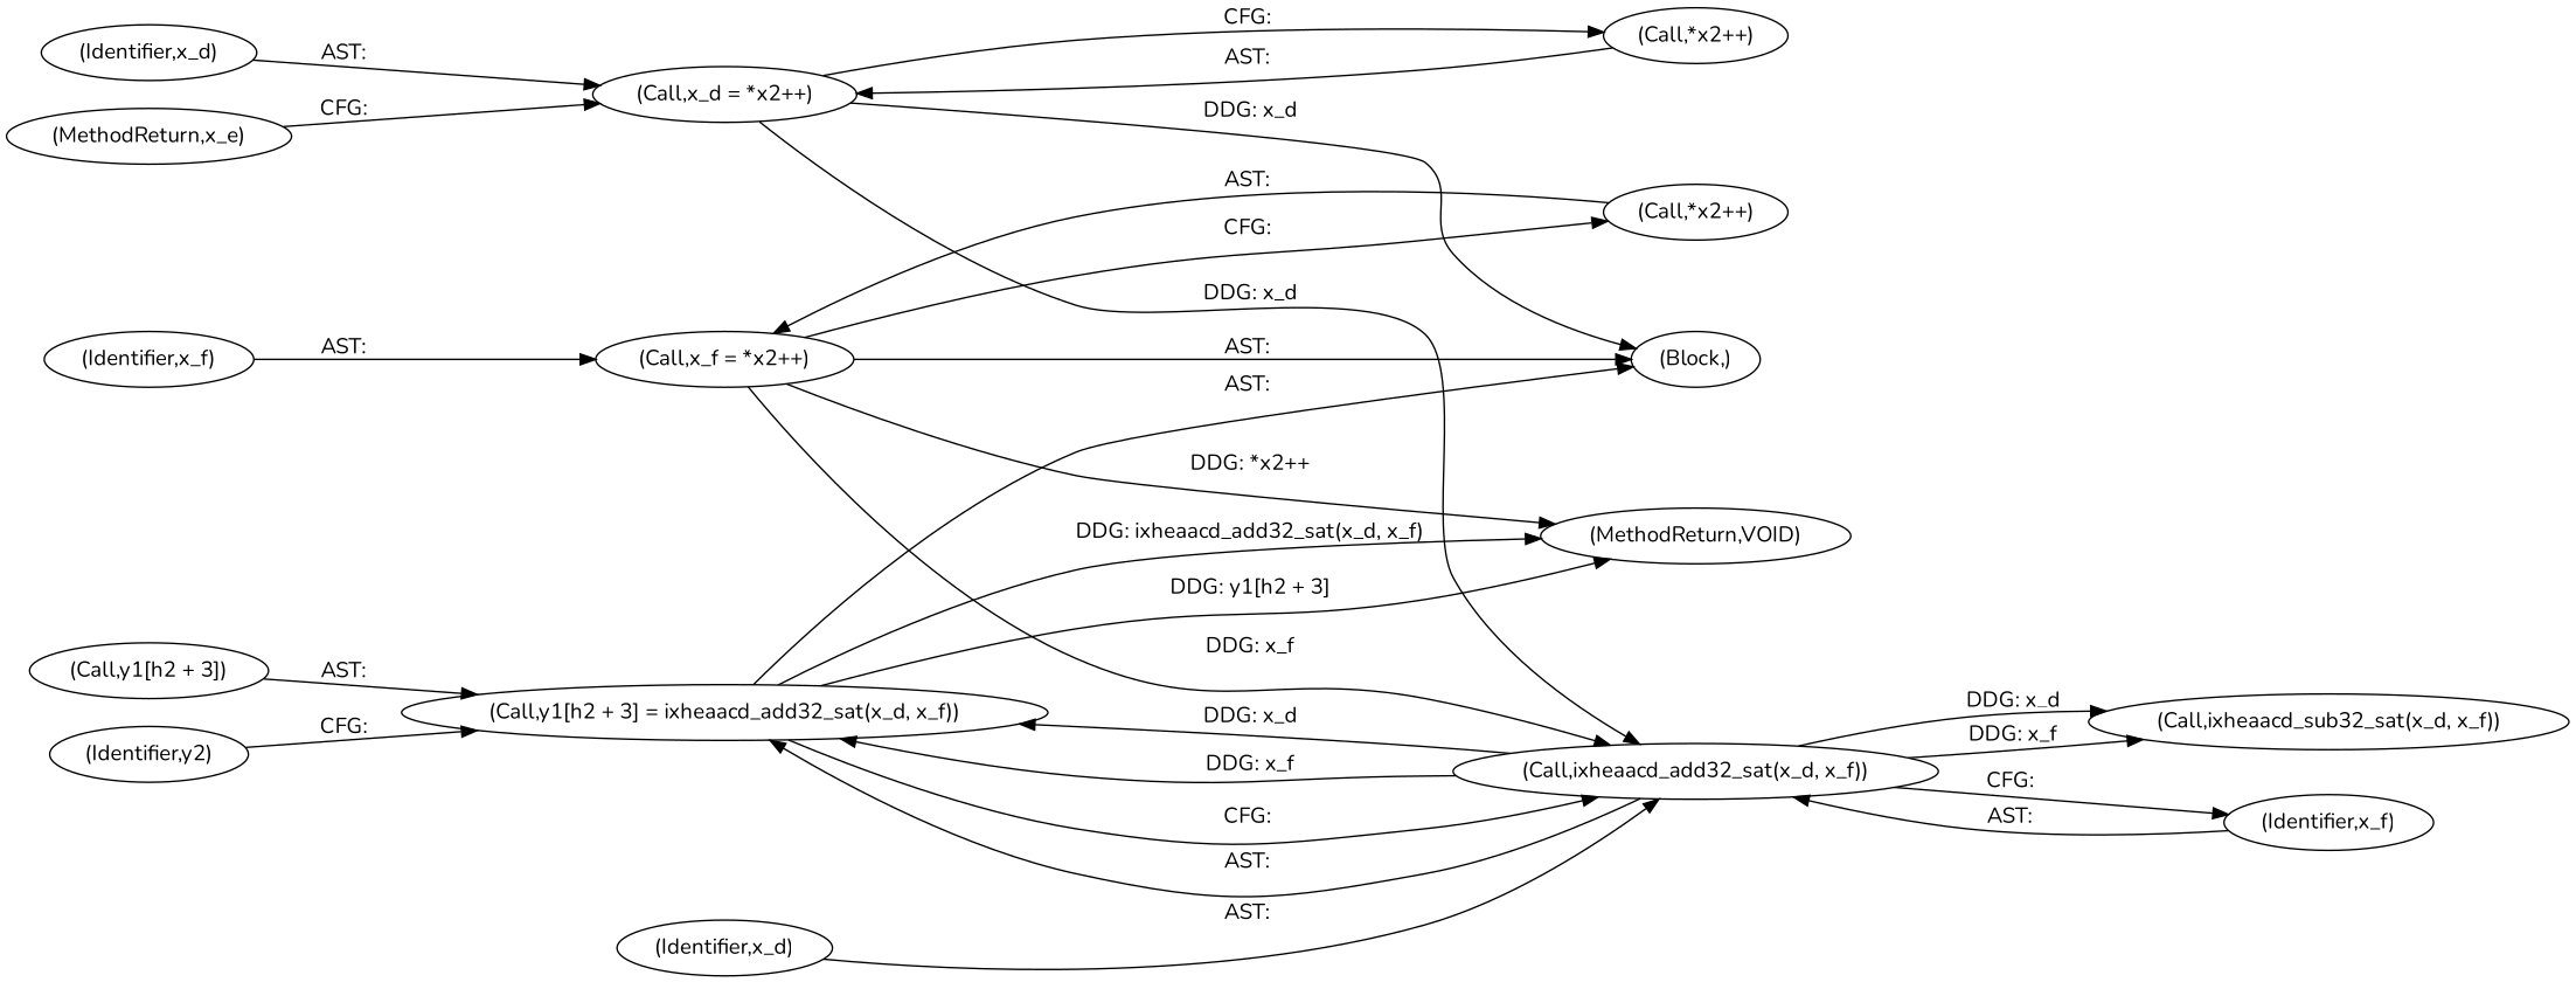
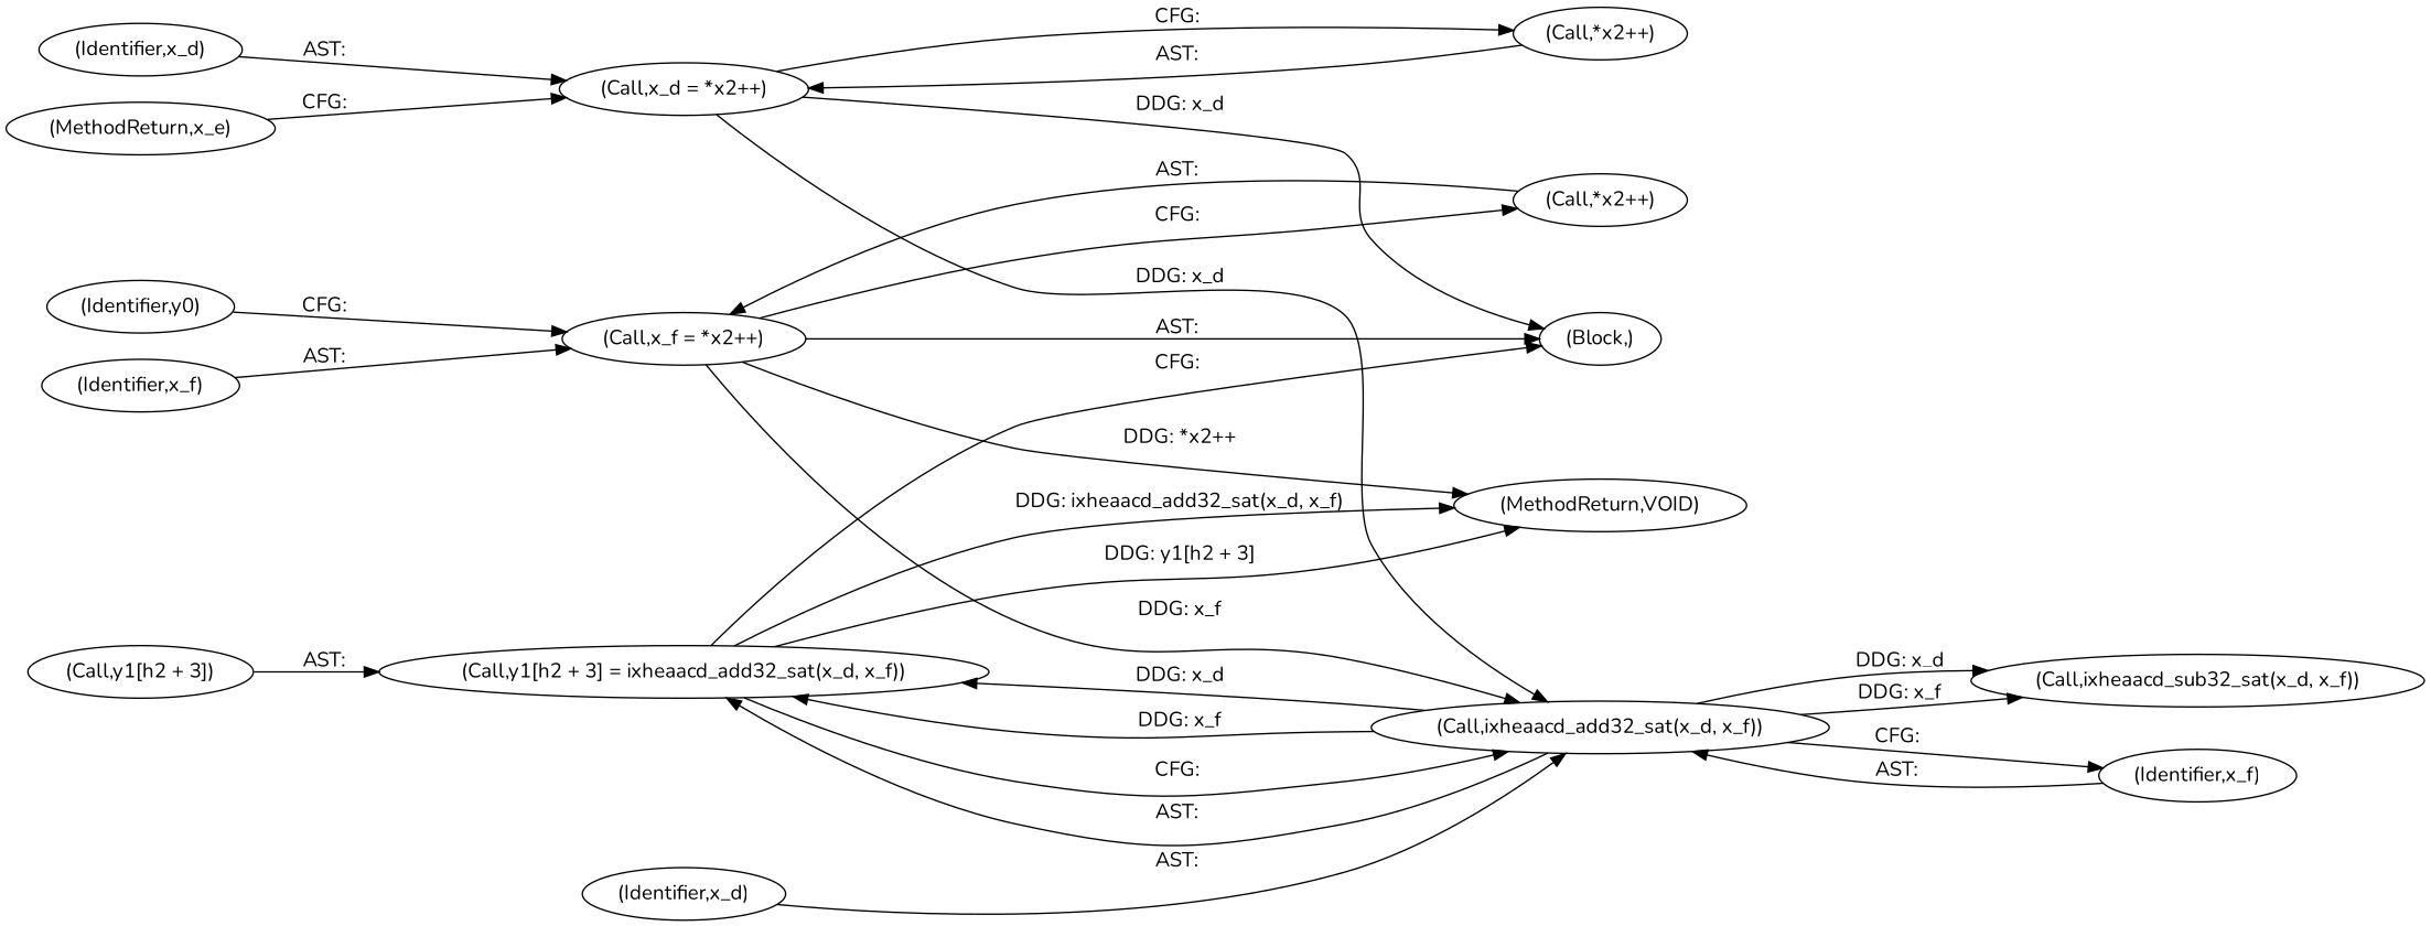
  digraph {
    fontname=Nunito
    rankdir=LR
    node [fontname=Nunito]
    edge [fontname=Nunito]
    n1 [label="(Call,y1[h2 + 3] = ixheaacd_add32_sat(x_d, x_f))"]
    n2 [label="(Call,ixheaacd_add32_sat(x_d, x_f))"]
    n3 [label="(MethodReturn,VOID)"]
    n4 [label="(Block,)"]
    n5 [label="(Call,ixheaacd_sub32_sat(x_d, x_f))"]
    n6 [label="(Identifier,x_f)"]
    n7 [label="(Call,x_d = *x2++)"]
    n8 [label="(Call,*x2++)"]
    n9 [label="(Call,x_f = *x2++)"]
    n10 [label="(Call,*x2++)"]
-   n11 [label="(Identifier,y2)"]
    n12 [label="(MethodReturn,x_e)"]
    n13 [label="(Identifier,x_d)"]
    n14 [label="(Identifier,x_f)"]
    n15 [label="(Identifier,x_d)"]
    n16 [label="(Call,y1[h2 + 3])"]
+   n17 [label="(Identifier,y0)"]
    n1 -> n2 [label="CFG: "]
    n1 -> n3 [label="DDG: ixheaacd_add32_sat(x_d, x_f)"]
    n1 -> n3 [label="DDG: y1[h2 + 3]"]
-   n1 -> n4 [label="AST: "]
+   n1 -> n4 [label="CFG: "]
    n2 -> n1 [label="AST: "]
    n2 -> n1 [label="DDG: x_d"]
    n2 -> n1 [label="DDG: x_f"]
    n2 -> n5 [label="DDG: x_d"]
    n2 -> n5 [label="DDG: x_f"]
    n2 -> n6 [label="CFG: "]
    n6 -> n2 [label="AST: "]
    n7 -> n2 [label="DDG: x_d"]
    n7 -> n4 [label="DDG: x_d"]
    n7 -> n8 [label="CFG: "]
    n8 -> n7 [label="AST: "]
    n9 -> n2 [label="DDG: x_f"]
    n9 -> n3 [label="DDG: *x2++"]
    n9 -> n4 [label="AST: "]
    n9 -> n10 [label="CFG: "]
    n10 -> n9 [label="AST: "]
-   n11 -> n1 [label="CFG: "]
    n12 -> n7 [label="CFG: "]
    n13 -> n2 [label="AST: "]
    n14 -> n9 [label="AST: "]
    n15 -> n7 [label="AST: "]
    n16 -> n1 [label="AST: "]
+   n17 -> n9 [label="CFG: "]
  }
